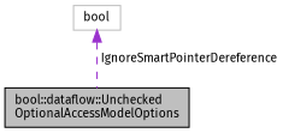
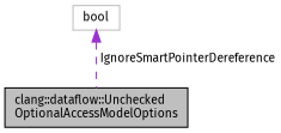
  digraph {
    fontname="Fira Sans"
    node [fontname="Fira Sans" fontsize=10 shape=record]
-   n1 [color=black fillcolor=grey75 fontcolor=black height=0.2 label="bool::dataflow::Unchecked\lOptionalAccessModelOptions" style=filled width=0.4]
+   n1 [color=black fillcolor=grey75 fontcolor=black height=0.2 label="clang::dataflow::Unchecked\lOptionalAccessModelOptions" style=filled width=0.4]
    n2 [color=grey75 height=0.2 label=bool width=0.4]
    n2 -> n1 [color=darkorchid3 dir=back fontname="Fira Sans" fontsize=10 label=" IgnoreSmartPointerDereference" labelfontname=Helvetica labelfontsize=10 style=dashed]
  }
